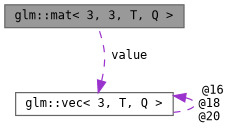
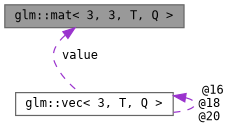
  digraph {
    node [color=gray40 fontname=Terminal fontsize=10 shape=box style=filled]
    edge [color=darkorchid3 dir=back fontname=Terminal fontsize=10 labelfontname=Helvetica labelfontsize=10 style=dashed]
    n1 [fillcolor=grey60 fontcolor=black height=0.2 label="glm::mat\< 3, 3, T, Q \>" width=0.4]
    n2 [fillcolor=white height=0.2 label="glm::vec\< 3, T, Q \>" width=0.4]
-   n2 -> n1 [label=" value"]
+   n1 -> n2 [label=" value"]
    n2 -> n2 [label=" @16\n@18\n@20"]
  }
